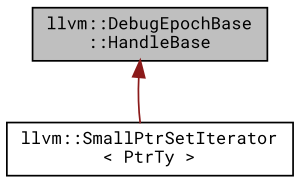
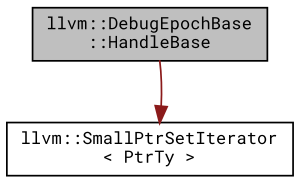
  digraph {
    fontname="Roboto Mono"
    node [color=black fontname="Roboto Mono" fontsize=10 shape=record]
    n1 [fillcolor=grey75 fontcolor=black height=0.2 label="llvm::DebugEpochBase\l::HandleBase" style=filled width=0.4]
    n2 [height=0.2 label="llvm::SmallPtrSetIterator\l\< PtrTy \>" width=0.4]
-   n1 -> n2 [color=firebrick4 dir=back fontname="Roboto Mono" fontsize=10 labelfontname=Helvetica labelfontsize=10 style=solid]
+   n2 -> n1 [color=firebrick4 dir=back fontname="Roboto Mono" fontsize=10 labelfontname=Helvetica labelfontsize=10 style=solid]
  }
